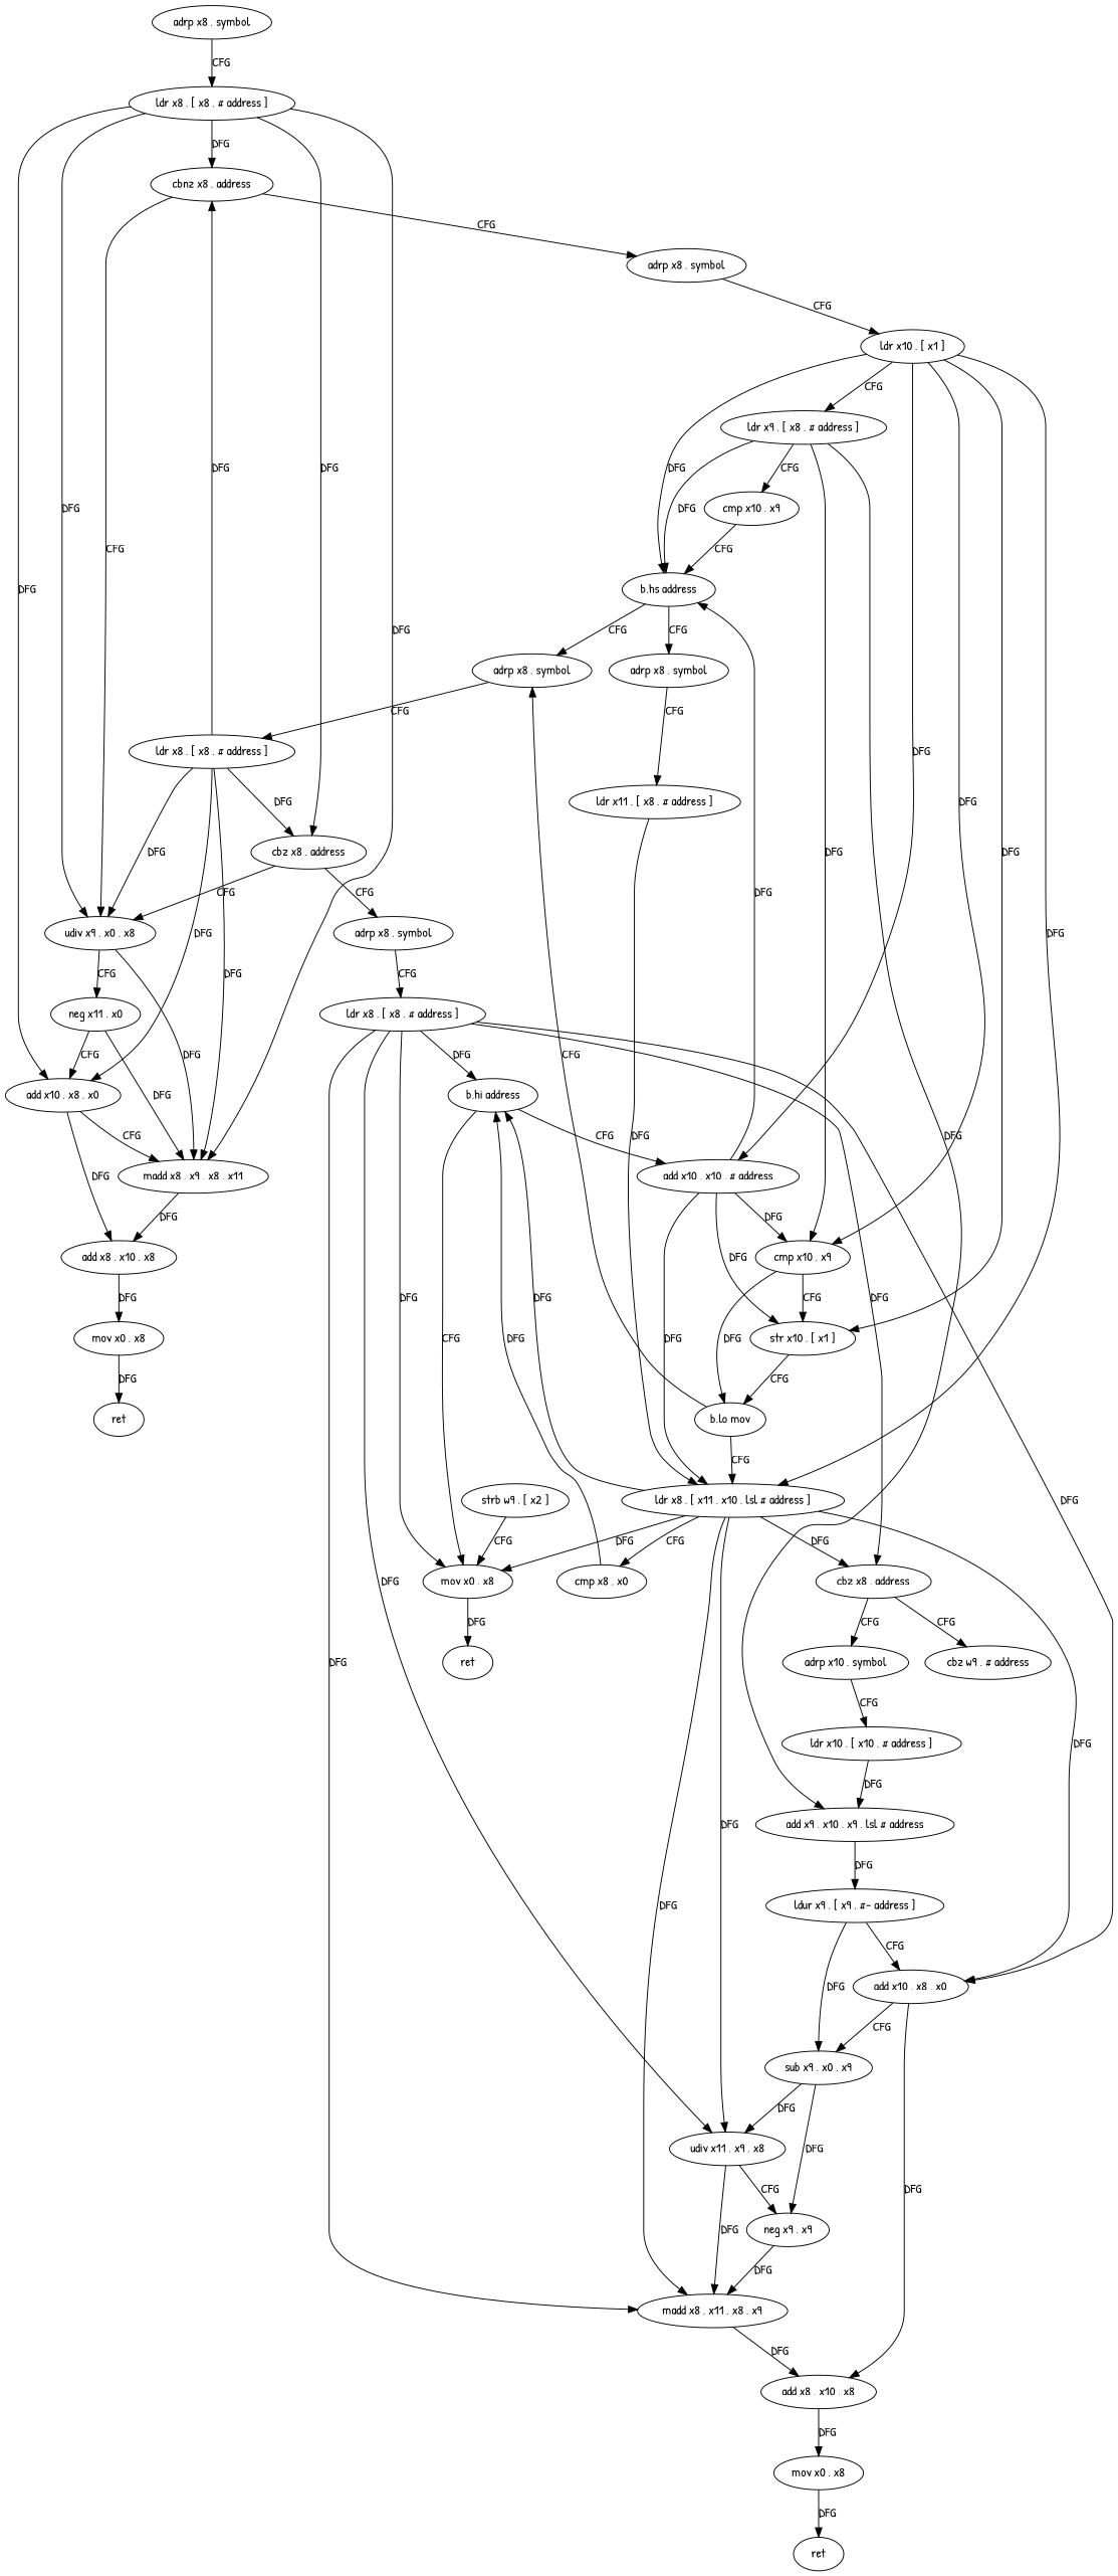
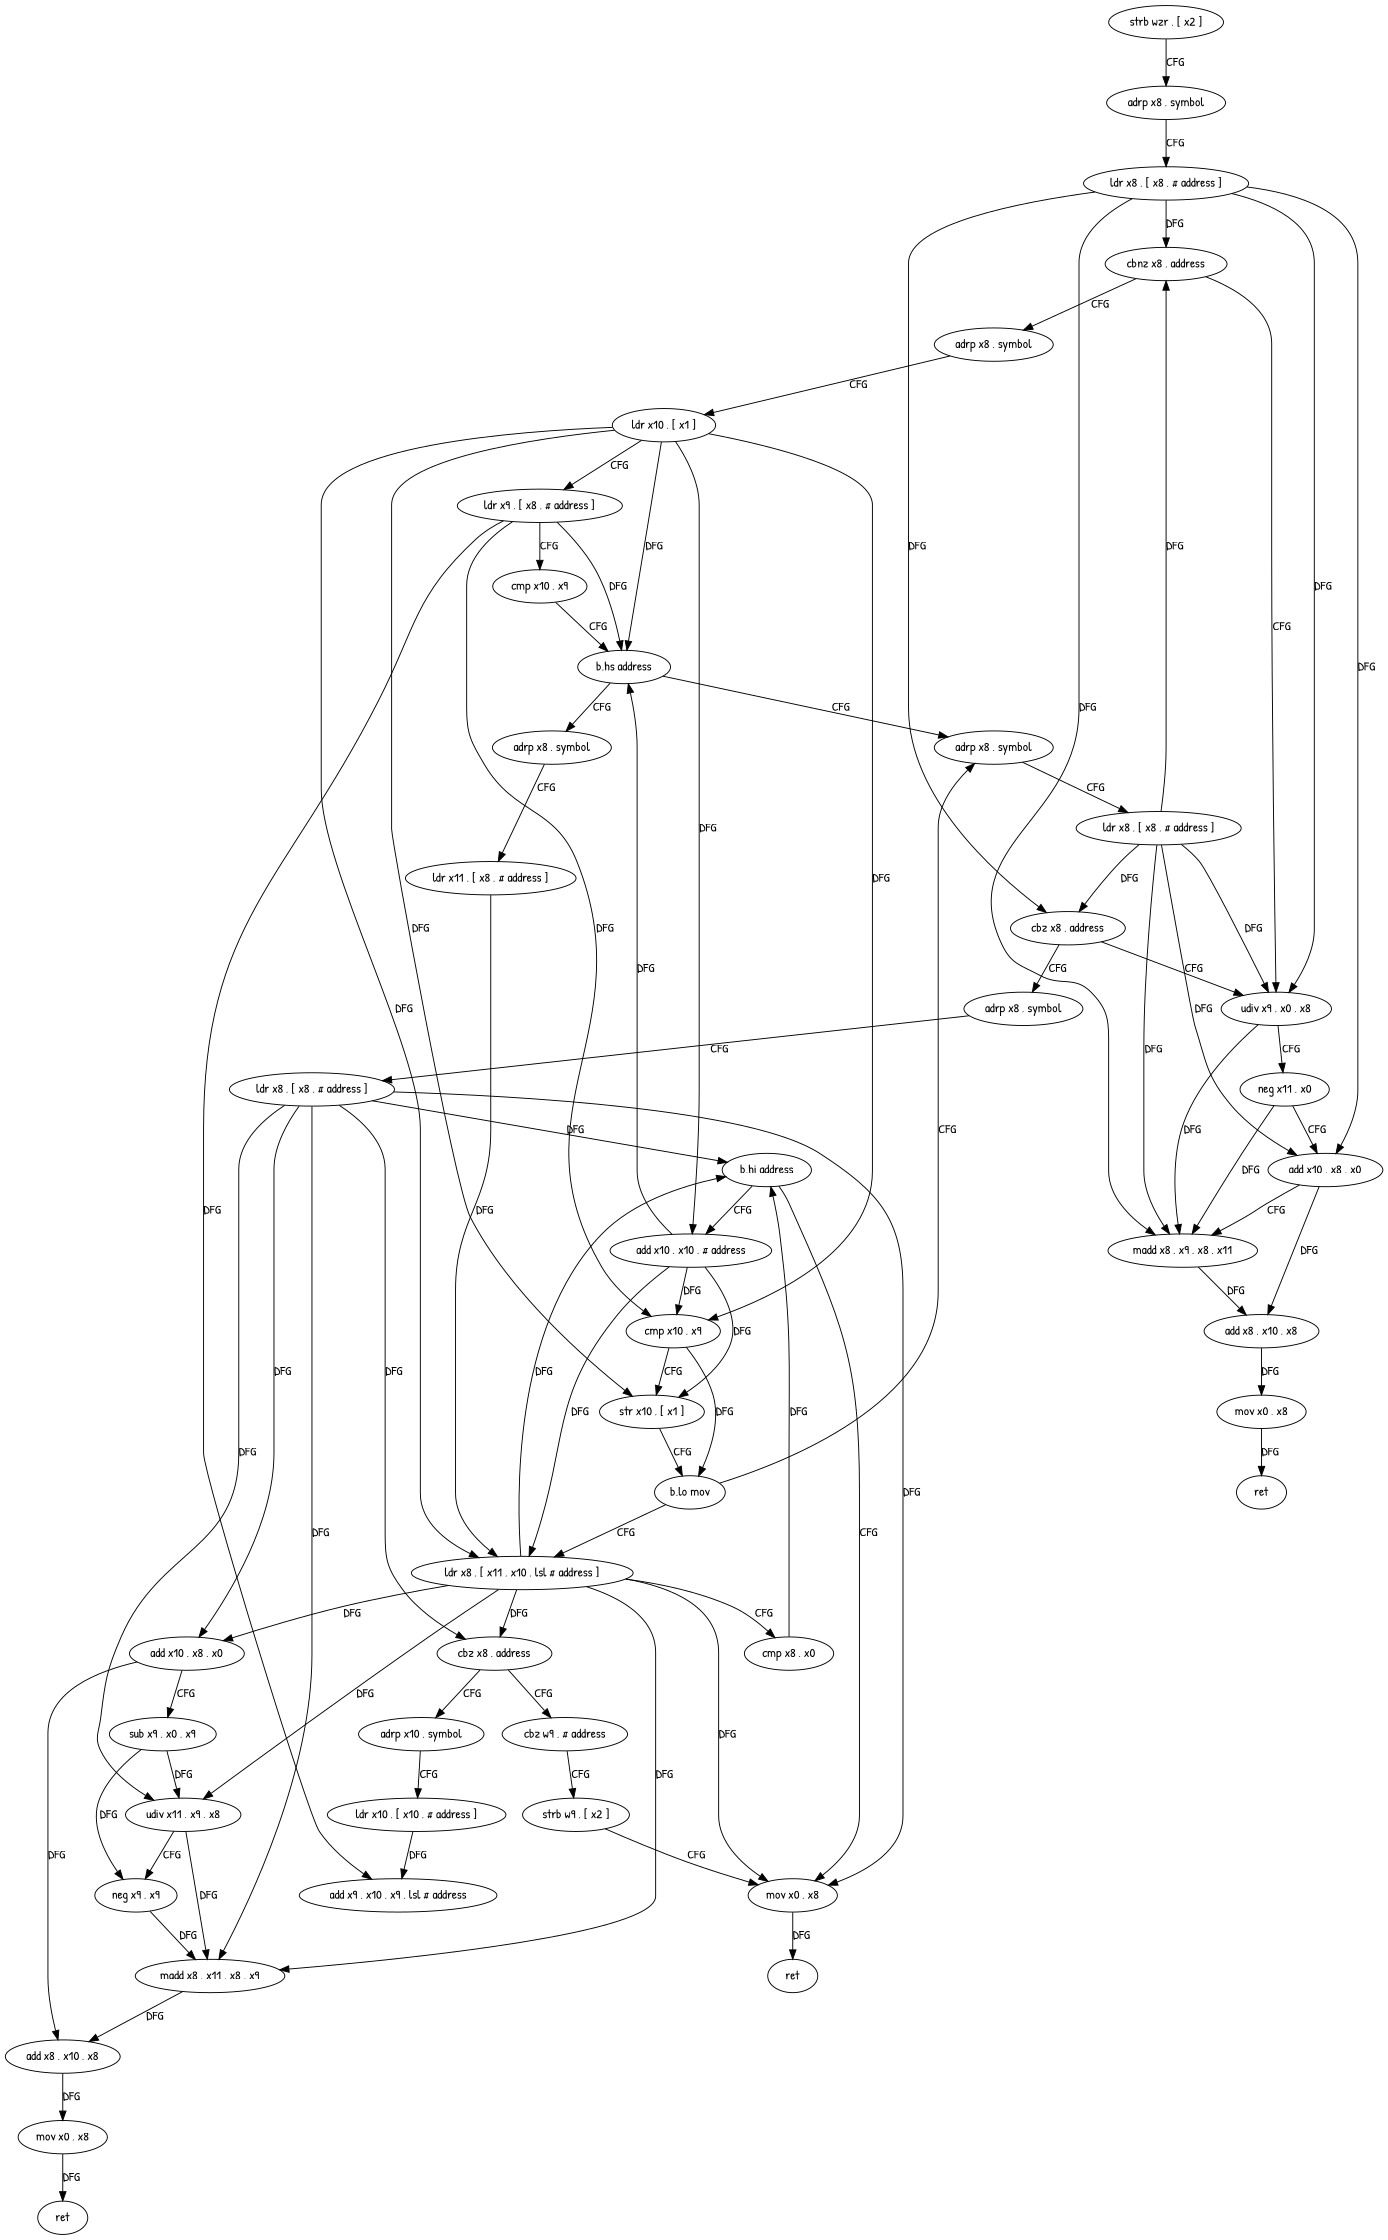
  digraph {
    fontname="Patrick Hand"
    node [fontname="Patrick Hand"]
    edge [fontname="Patrick Hand"]
+   n1 [label="strb wzr , [ x2 ]"]
    n2 [label="adrp x8 , symbol"]
    n3 [label="ldr x8 , [ x8 , # address ]"]
    n4 [label="cbnz x8 , address"]
    n5 [label="udiv x9 , x0 , x8"]
    n6 [label="add x10 , x8 , x0"]
    n7 [label="madd x8 , x9 , x8 , x11"]
    n8 [label="cbz x8 , address"]
    n9 [label="adrp x8 , symbol"]
    n10 [label="neg x11 , x0"]
    n11 [label="add x8 , x10 , x8"]
    n12 [label="adrp x8 , symbol"]
    n13 [label="ldr x10 , [ x1 ]"]
    n14 [label="ldr x9 , [ x8 , # address ]"]
    n15 [label="b.hs address"]
    n16 [label="ldr x8 , [ x11 , x10 , lsl # address ]"]
    n17 [label="add x10 , x10 , # address"]
    n18 [label="cmp x10 , x9"]
    n19 [label="str x10 , [ x1 ]"]
    n20 [label="mov x0 , x8"]
    n21 [label=ret]
    n22 [label="cmp x10 , x9"]
    n23 [label="add x9 , x10 , x9 , lsl # address"]
    n24 [label="adrp x8 , symbol"]
    n25 [label="adrp x8 , symbol"]
    n26 [label="cbz x8 , address"]
    n27 [label="mov x0 , x8"]
    n28 [label="add x10 , x8 , x0"]
    n29 [label="udiv x11 , x9 , x8"]
    n30 [label="madd x8 , x11 , x8 , x9"]
    n31 [label="cmp x8 , x0"]
    n32 [label="b.hi address"]
    n33 [label="b.lo mov"]
-   n34 [label="ldur x9 , [ x9 , #- address ]"]
    n35 [label="ldr x8 , [ x8 , # address ]"]
    n36 [label="ldr x11 , [ x8 , # address ]"]
    n37 [label="ldr x8 , [ x8 , # address ]"]
    n38 [label="cbz w9 , # address"]
    n39 [label="adrp x10 , symbol"]
    n40 [label=ret]
    n41 [label="sub x9 , x0 , x9"]
    n42 [label="add x8 , x10 , x8"]
    n43 [label="neg x9 , x9"]
    n44 [label="strb w9 , [ x2 ]"]
    n45 [label="ldr x10 , [ x10 , # address ]"]
    n46 [label="mov x0 , x8"]
    n47 [label=ret]
+   n1 -> n2 [label=CFG]
    n2 -> n3 [label=CFG]
    n3 -> n4 [label=DFG]
    n3 -> n5 [label=DFG]
    n3 -> n6 [label=DFG]
    n3 -> n7 [label=DFG]
    n3 -> n8 [label=DFG]
    n4 -> n5 [label=CFG]
    n4 -> n9 [label=CFG]
    n5 -> n7 [label=DFG]
    n5 -> n10 [label=CFG]
    n6 -> n7 [label=CFG]
    n6 -> n11 [label=DFG]
    n7 -> n11 [label=DFG]
    n8 -> n5 [label=CFG]
    n8 -> n12 [label=CFG]
    n9 -> n13 [label=CFG]
    n10 -> n6 [label=CFG]
    n10 -> n7 [label=DFG]
    n11 -> n20 [label=DFG]
    n12 -> n37 [label=CFG]
    n13 -> n14 [label=CFG]
    n13 -> n15 [label=DFG]
    n13 -> n16 [label=DFG]
    n13 -> n17 [label=DFG]
    n13 -> n18 [label=DFG]
    n13 -> n19 [label=DFG]
    n14 -> n15 [label=DFG]
    n14 -> n18 [label=DFG]
    n14 -> n22 [label=CFG]
    n14 -> n23 [label=DFG]
    n15 -> n24 [label=CFG]
    n15 -> n25 [label=CFG]
    n16 -> n26 [label=DFG]
    n16 -> n27 [label=DFG]
    n16 -> n28 [label=DFG]
    n16 -> n29 [label=DFG]
    n16 -> n30 [label=DFG]
    n16 -> n31 [label=CFG]
    n16 -> n32 [label=DFG]
    n17 -> n15 [label=DFG]
    n17 -> n16 [label=DFG]
    n17 -> n18 [label=DFG]
    n17 -> n19 [label=DFG]
    n18 -> n19 [label=CFG]
    n18 -> n33 [label=DFG]
    n19 -> n33 [label=CFG]
    n20 -> n21 [label=DFG]
    n22 -> n15 [label=CFG]
-   n23 -> n34 [label=DFG]
    n24 -> n35 [label=CFG]
    n25 -> n36 [label=CFG]
    n26 -> n38 [label=CFG]
    n26 -> n39 [label=CFG]
    n27 -> n40 [label=DFG]
    n28 -> n41 [label=CFG]
    n28 -> n42 [label=DFG]
    n29 -> n30 [label=DFG]
    n29 -> n43 [label=CFG]
    n30 -> n42 [label=DFG]
    n31 -> n32 [label=DFG]
    n32 -> n17 [label=CFG]
    n32 -> n27 [label=CFG]
    n33 -> n16 [label=CFG]
    n33 -> n24 [label=CFG]
-   n34 -> n28 [label=CFG]
-   n34 -> n41 [label=DFG]
    n35 -> n4 [label=DFG]
    n35 -> n5 [label=DFG]
    n35 -> n6 [label=DFG]
    n35 -> n7 [label=DFG]
    n35 -> n8 [label=DFG]
    n36 -> n16 [label=DFG]
    n37 -> n26 [label=DFG]
    n37 -> n27 [label=DFG]
    n37 -> n28 [label=DFG]
    n37 -> n29 [label=DFG]
    n37 -> n30 [label=DFG]
    n37 -> n32 [label=DFG]
+   n38 -> n44 [label=CFG]
    n39 -> n45 [label=CFG]
    n41 -> n29 [label=DFG]
    n41 -> n43 [label=DFG]
    n42 -> n46 [label=DFG]
    n43 -> n30 [label=DFG]
    n44 -> n27 [label=CFG]
    n45 -> n23 [label=DFG]
    n46 -> n47 [label=DFG]
  }
